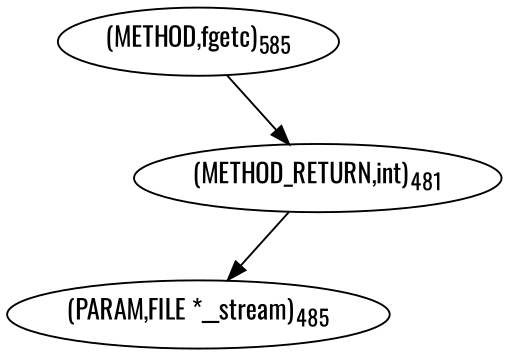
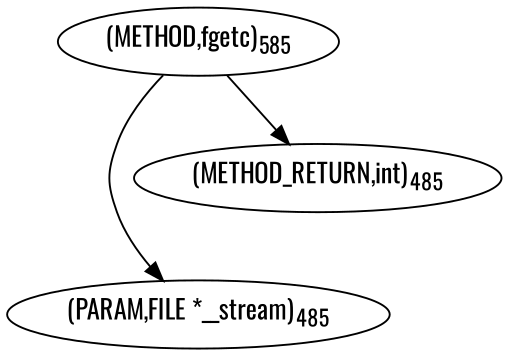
  digraph {
    fontname=Oswald
    node [fontname=Oswald]
    edge [fontname=Oswald]
    n1 [label=<(METHOD,fgetc)<SUB>585</SUB>>]
    n2 [label=<(PARAM,FILE *__stream)<SUB>485</SUB>>]
-   n3 [label=<(METHOD_RETURN,int)<SUB>481</SUB>>]
-   n3 -> n2
+   n3 [label=<(METHOD_RETURN,int)<SUB>485</SUB>>]
+   n1 -> n2
    n1 -> n3
  }
